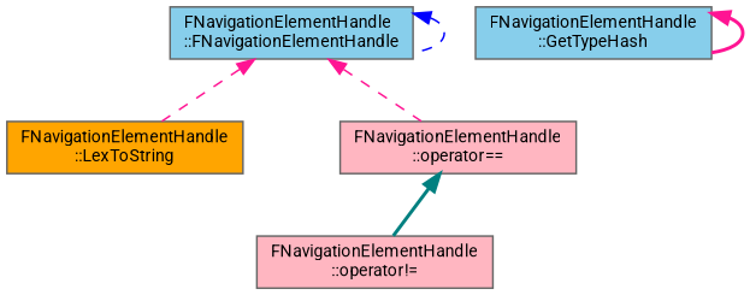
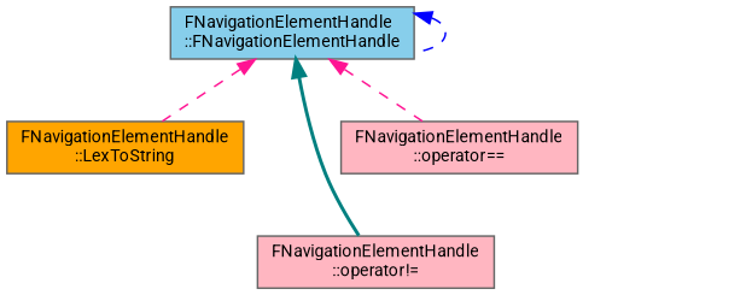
  digraph {
    fontname=Roboto
    rankdir=TB
    node [color=grey40 fillcolor=skyblue fontname=Roboto fontsize=10 shape=box style=filled]
    edge [color=deeppink dir=back fontname=Roboto fontsize=10 labelfontname=Helvetica labelfontsize=10 style=dashed]
    n1 [color=gray40 fontcolor=black height=0.2 label="FNavigationElementHandle\l::FNavigationElementHandle" width=0.4]
    n2 [fillcolor=orange height=0.2 label="FNavigationElementHandle\l::LexToString" width=0.4]
    n3 [fillcolor=lightpink height=0.2 label="FNavigationElementHandle\l::operator!=" width=0.4]
    n4 [fillcolor=lightpink height=0.2 label="FNavigationElementHandle\l::operator==" width=0.4]
-   n5 [height=0.2 label="FNavigationElementHandle\l::GetTypeHash" width=0.4]
    n1 -> n1 [color=blue]
    n1 -> n2
-   n4 -> n3 [color=teal style=bold]
+   n1 -> n3 [color=teal style=bold]
    n1 -> n4
-   n5 -> n5 [style=bold]
  }
